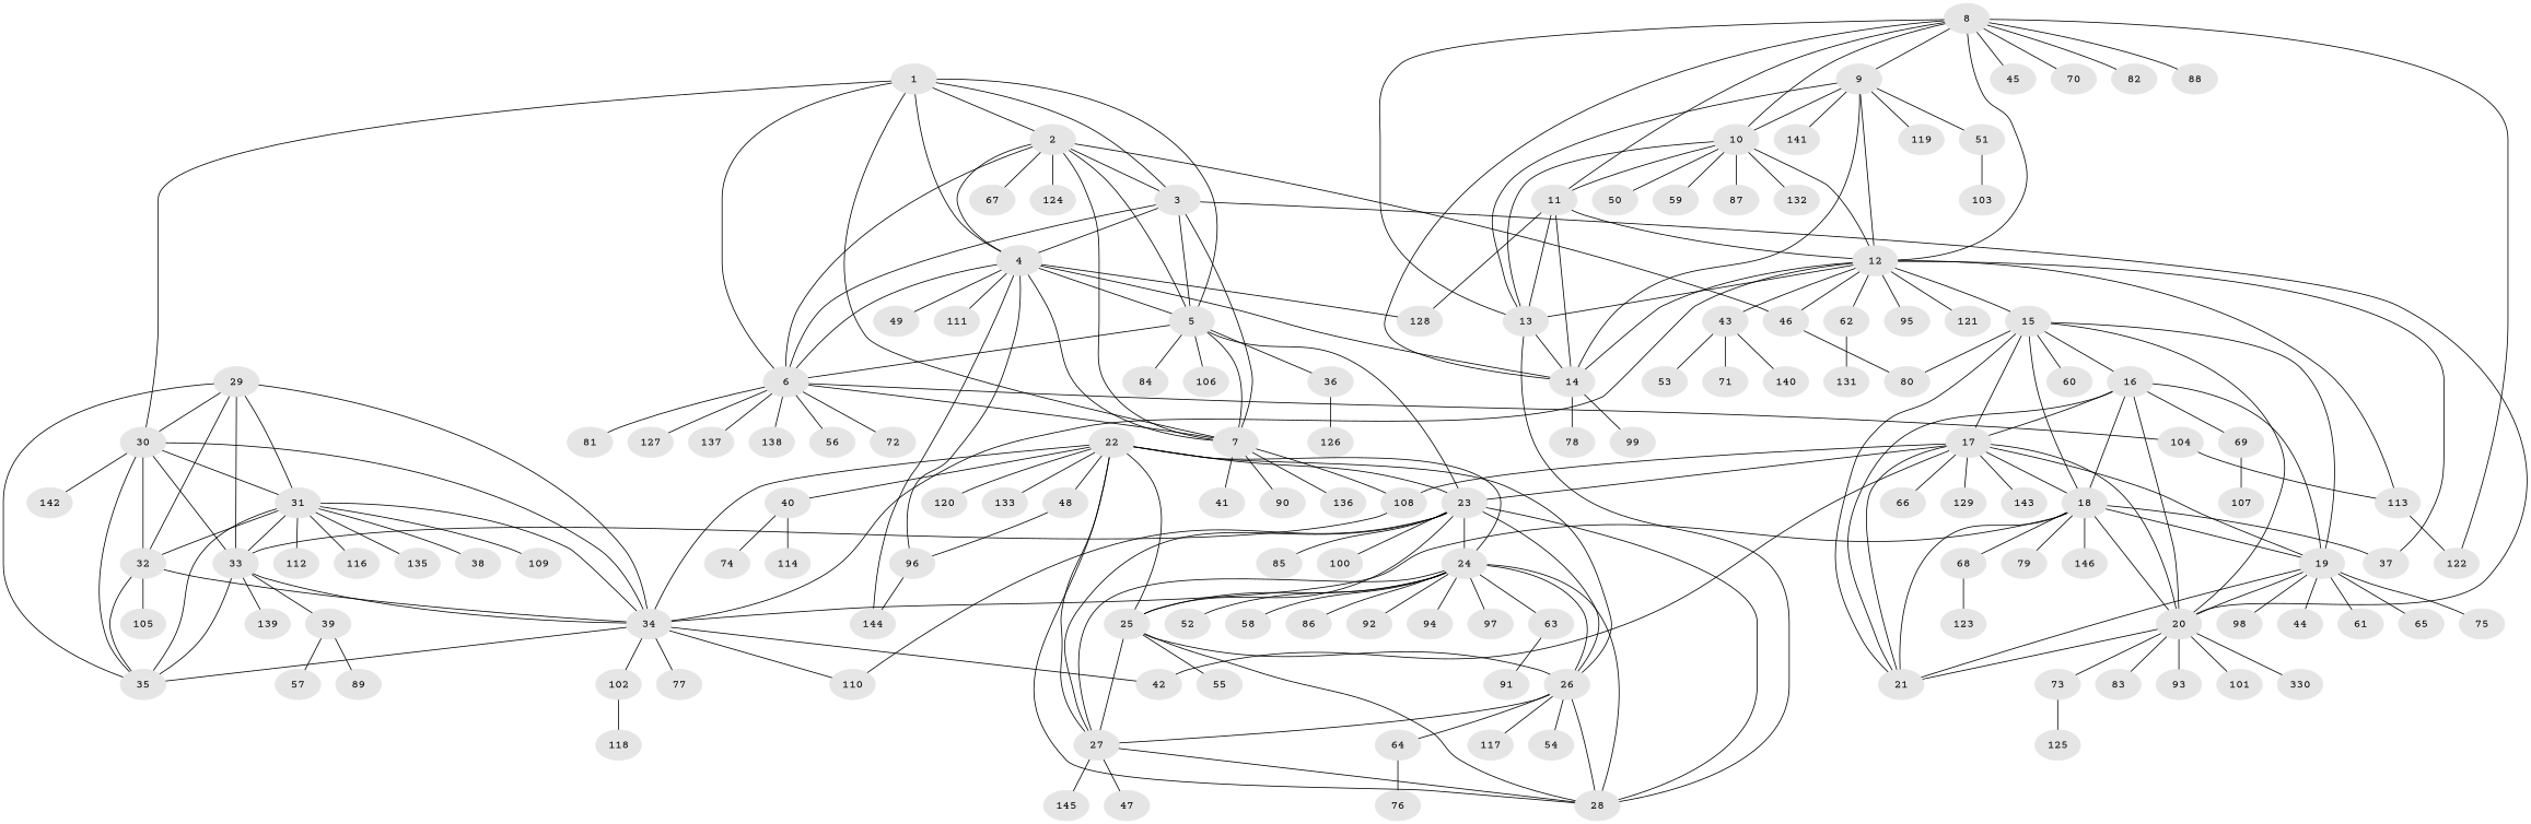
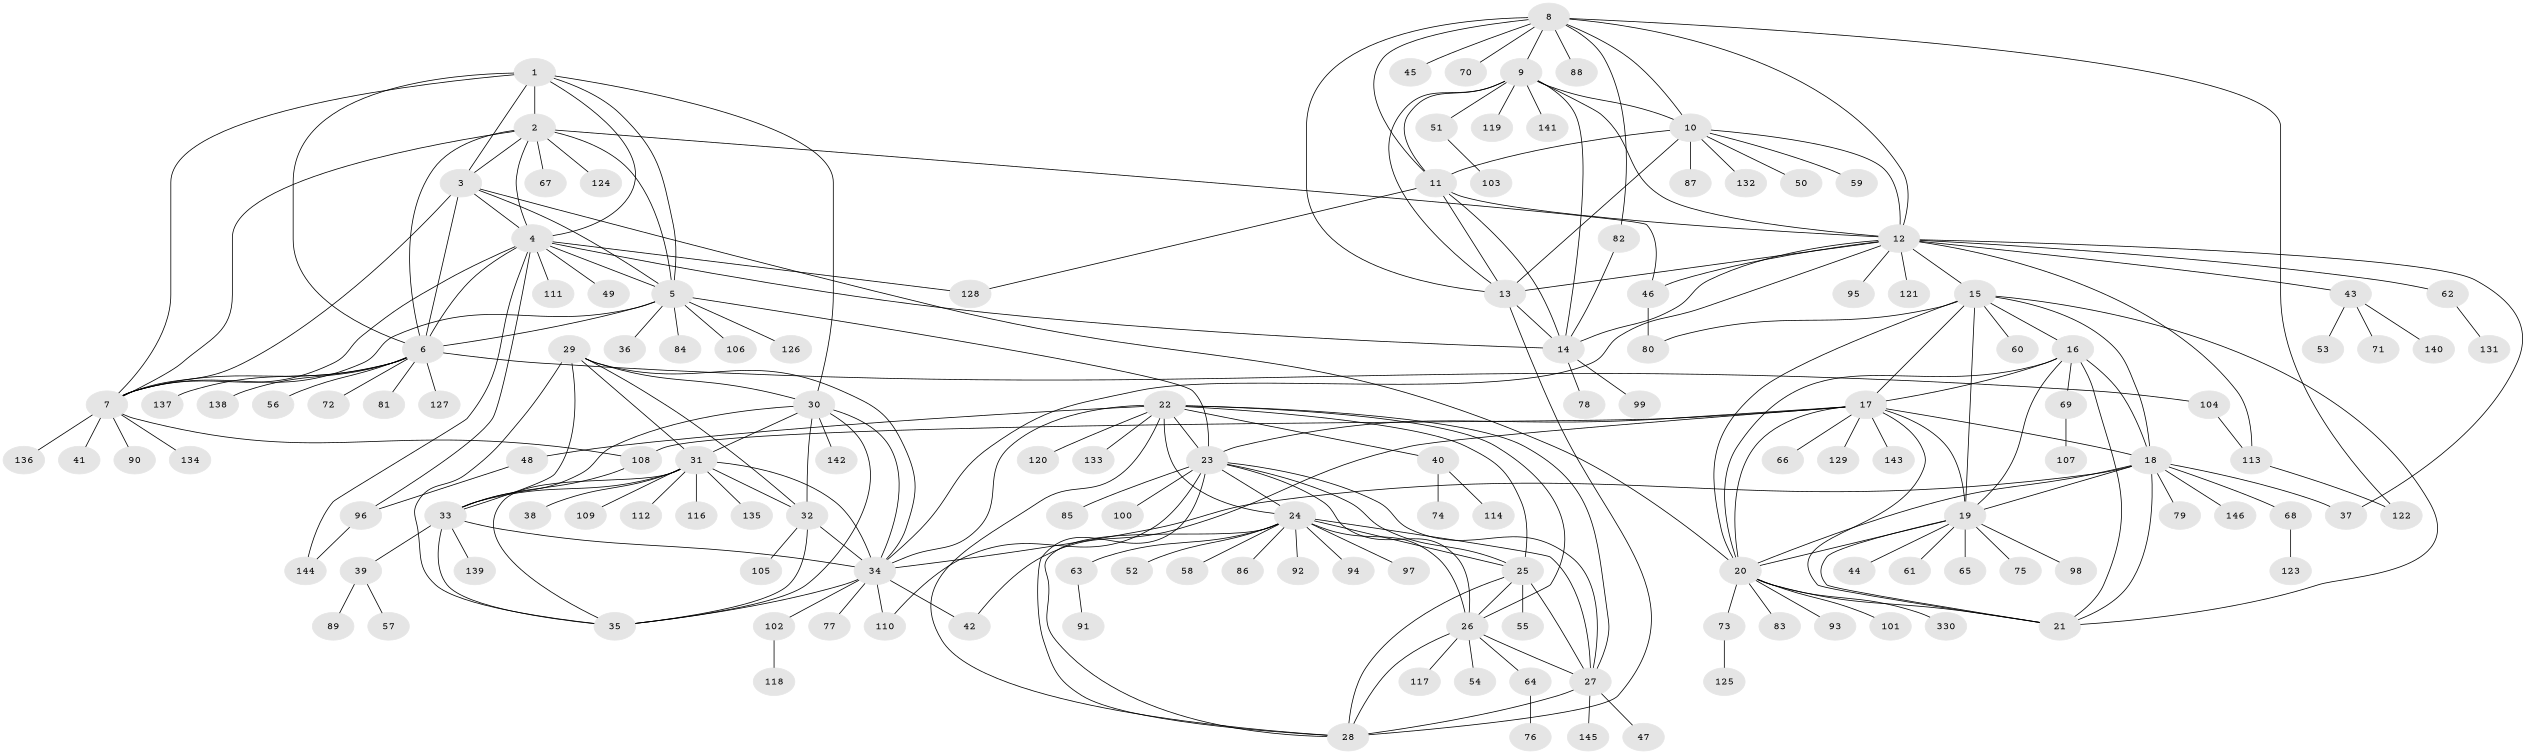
  graph {
    fontname="Courier Prime"
    node [color=gray90 fontname="Courier Prime" style=filled]
    edge [fontname="Courier Prime"]
    1
    2
    3
    4
    5
    6
    7
    30
    46
    67
    124
    20
    14
    49
    96
    111
    128
    144
    23
    36
    84
    106
    126
    56
    72
    81
    104
    127
    137
    138
    41
    90
    108
+   134
    136
    34
    31
    32
    33
    35
    142
    80
    21
    73
    83
    93
    101
    n48 [label=330]
    78
    99
    28
    24
    25
    26
    27
    85
    100
    110
    113
    8
    9
    10
    11
    12
    13
    45
    70
    82
    88
    122
    51
    119
    141
    50
    59
    87
    132
    15
    37
    43
    62
    95
    121
    103
    16
    17
    18
    19
    60
    42
    77
    102
    53
    71
    140
    131
    69
    66
    129
    143
    68
    79
    146
    44
    61
    65
    75
    98
    107
    123
    125
    22
    40
    48
    120
    133
    52
    58
    63
    86
    92
    94
    97
    55
    54
    64
    117
    47
    145
    74
    114
    91
    76
    29
    38
    109
    112
    116
    135
    105
    39
    139
    57
    89
    118
    1 -- 2
    1 -- 3
    1 -- 4
    1 -- 5
    1 -- 6
    1 -- 7
    1 -- 30
    2 -- 3
    2 -- 4
    2 -- 5
    2 -- 6
    2 -- 7
    2 -- 46
    2 -- 67
    2 -- 124
    3 -- 4
    3 -- 5
    3 -- 6
    3 -- 7
    3 -- 20
    4 -- 5
    4 -- 6
    4 -- 7
    4 -- 14
    4 -- 49
    4 -- 96
    4 -- 111
    4 -- 128
    4 -- 144
    5 -- 6
    5 -- 7
    5 -- 23
    5 -- 36
    5 -- 84
    5 -- 106
-   36 -- 126
+   5 -- 126
    6 -- 7
    6 -- 56
    6 -- 72
    6 -- 81
    6 -- 104
    6 -- 127
    6 -- 137
    6 -- 138
    7 -- 41
    7 -- 90
    7 -- 108
+   7 -- 134
    7 -- 136
    30 -- 34
    30 -- 31
    30 -- 32
    30 -- 33
    30 -- 35
    30 -- 142
    46 -- 80
    20 -- 21
    20 -- 73
    20 -- 83
    20 -- 93
    20 -- 101
    20 -- n48
    14 -- 78
    14 -- 99
    96 -- 144
    23 -- 28
    23 -- 24
    23 -- 25
    23 -- 26
    23 -- 27
    23 -- 85
    23 -- 100
    23 -- 110
    104 -- 113
    108 -- 33
    34 -- 35
    34 -- 110
    34 -- 42
    34 -- 77
    34 -- 102
    31 -- 34
    31 -- 32
    31 -- 33
    31 -- 35
    31 -- 38
    31 -- 109
    31 -- 112
    31 -- 116
    31 -- 135
    32 -- 34
    32 -- 35
    32 -- 105
    33 -- 34
    33 -- 35
    33 -- 39
    33 -- 139
    73 -- 125
    24 -- 28
    24 -- 25
    24 -- 26
    24 -- 27
    24 -- 52
    24 -- 58
    24 -- 63
    24 -- 86
    24 -- 92
    24 -- 94
    24 -- 97
    25 -- 28
    25 -- 26
    25 -- 27
    25 -- 55
    26 -- 28
    26 -- 27
    26 -- 54
    26 -- 64
    26 -- 117
    27 -- 28
    27 -- 47
    27 -- 145
    113 -- 122
-   8 -- 14
+   82 -- 14
    8 -- 9
    8 -- 10
    8 -- 11
    8 -- 12
    8 -- 13
    8 -- 45
    8 -- 70
    8 -- 82
    8 -- 88
    8 -- 122
    9 -- 14
    9 -- 10
+   9 -- 11
    9 -- 12
    9 -- 13
    9 -- 51
    9 -- 119
    9 -- 141
    10 -- 11
    10 -- 12
    10 -- 13
    10 -- 50
    10 -- 59
    10 -- 87
    10 -- 132
    11 -- 14
    11 -- 128
    11 -- 12
    11 -- 13
    12 -- 46
    12 -- 14
    12 -- 34
    12 -- 113
    12 -- 13
    12 -- 15
    12 -- 37
    12 -- 43
    12 -- 62
    12 -- 95
    12 -- 121
    13 -- 14
    13 -- 28
    51 -- 103
    15 -- 20
    15 -- 80
    15 -- 21
    15 -- 16
    15 -- 17
    15 -- 18
    15 -- 19
    15 -- 60
    43 -- 53
    43 -- 71
    43 -- 140
    62 -- 131
    16 -- 20
    16 -- 21
    16 -- 17
    16 -- 18
    16 -- 19
    16 -- 69
    17 -- 20
    17 -- 23
    17 -- 108
    17 -- 21
    17 -- 18
    17 -- 19
    17 -- 42
    17 -- 66
    17 -- 129
    17 -- 143
    18 -- 20
    18 -- 34
    18 -- 21
    18 -- 37
    18 -- 19
    18 -- 68
    18 -- 79
    18 -- 146
    19 -- 20
    19 -- 21
    19 -- 44
    19 -- 61
    19 -- 65
    19 -- 75
    19 -- 98
    102 -- 118
    69 -- 107
    68 -- 123
    22 -- 23
    22 -- 34
    22 -- 28
    22 -- 24
    22 -- 25
    22 -- 26
    22 -- 27
    22 -- 40
    22 -- 48
    22 -- 120
    22 -- 133
    40 -- 74
    40 -- 114
    48 -- 96
    63 -- 91
    64 -- 76
    29 -- 30
    29 -- 34
    29 -- 31
    29 -- 32
    29 -- 33
    29 -- 35
    39 -- 57
    39 -- 89
  }
